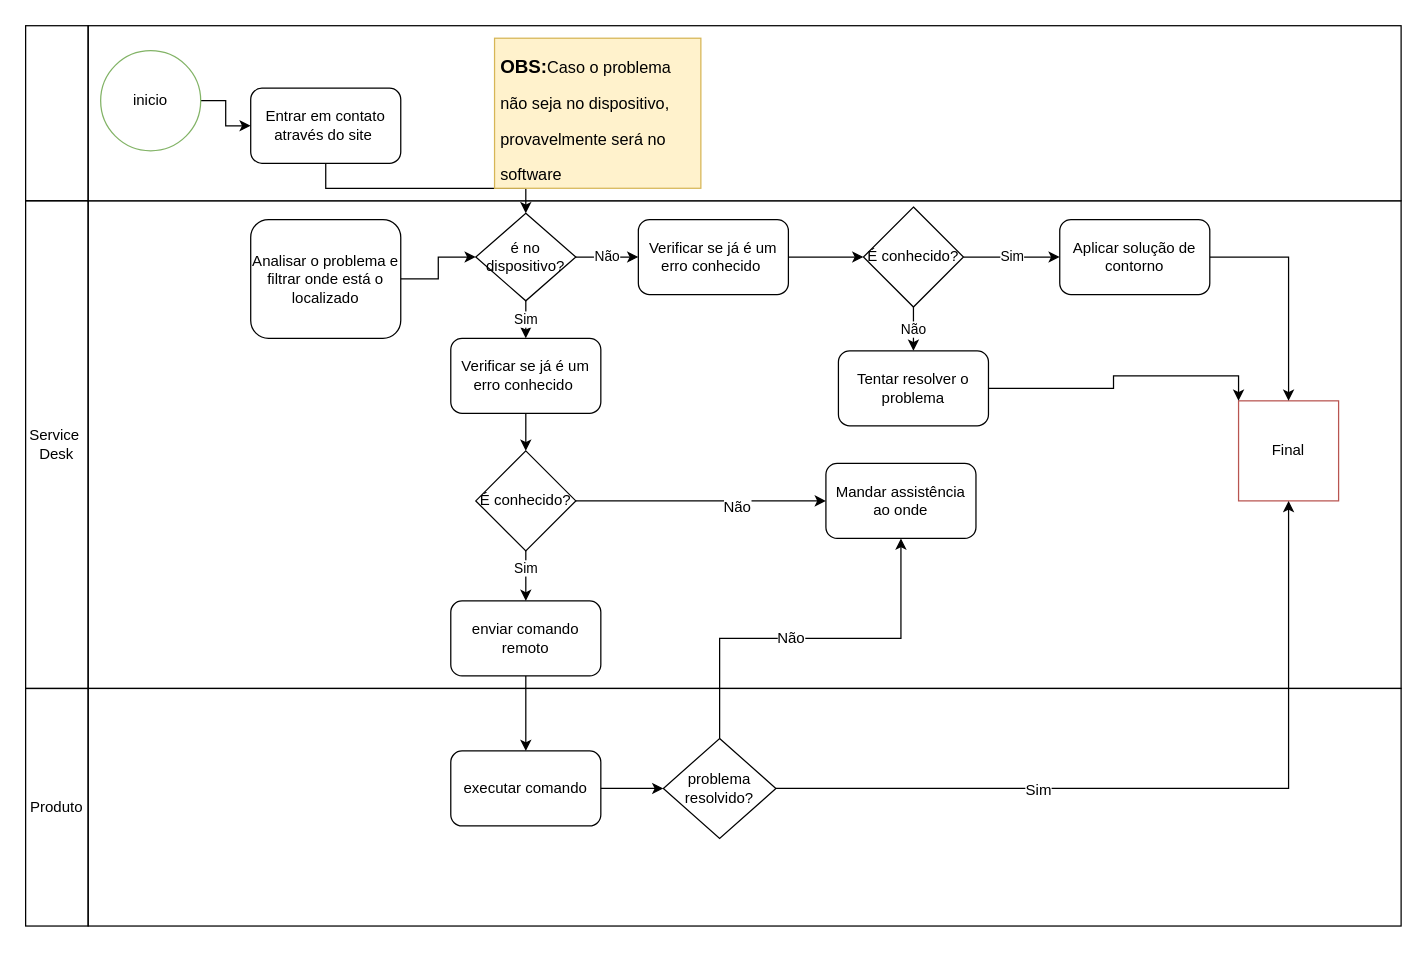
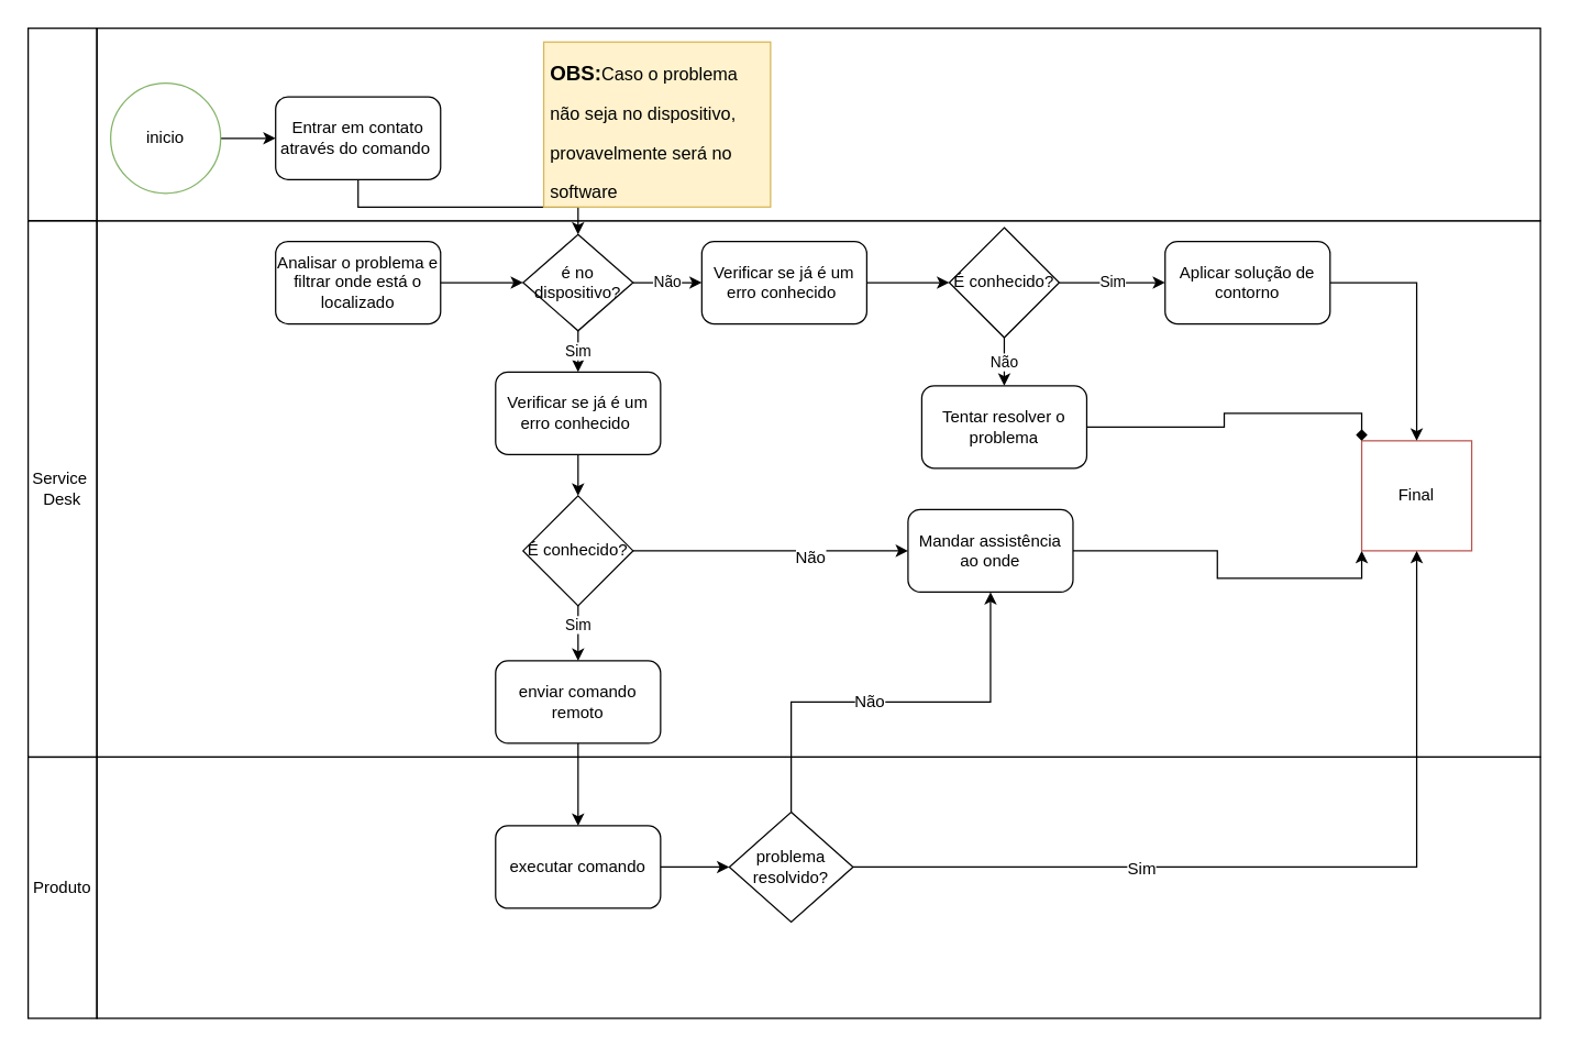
  <mxCell id="0" />
  <mxCell id="1" parent="0" />
  <mxCell id="2" value="" style="rounded=0;whiteSpace=wrap;html=1;strokeWidth=1;" vertex="1" parent="1"><mxGeometry x="70" y="160" width="1050" height="390" as="geometry" /></mxCell>
  <mxCell id="3" value="" style="rounded=0;whiteSpace=wrap;html=1;strokeWidth=1;" vertex="1" parent="1"><mxGeometry x="70" y="20" width="1050" height="140" as="geometry" /></mxCell>
  <mxCell id="4" style="edgeStyle=orthogonalEdgeStyle;rounded=0;orthogonalLoop=1;jettySize=auto;html=1;exitX=1;exitY=0.5;exitDx=0;exitDy=0;entryX=0;entryY=0.5;entryDx=0;entryDy=0;" edge="1" parent="1" source="5" target="7"><mxGeometry relative="1" as="geometry" /></mxCell>
- <mxCell id="5" value="inicio" style="ellipse;whiteSpace=wrap;html=1;aspect=fixed;fillColor=#FFFFFF;strokeColor=#82b366;" vertex="1" parent="1"><mxGeometry x="80" y="40" width="80" height="80" as="geometry" /></mxCell>
+ <mxCell id="5" value="inicio" style="ellipse;whiteSpace=wrap;html=1;aspect=fixed;fillColor=#FFFFFF;strokeColor=#82b366;" vertex="1" parent="1"><mxGeometry x="80" y="60" width="80" height="80" as="geometry" /></mxCell>
  <mxCell id="6" style="edgeStyle=orthogonalEdgeStyle;rounded=0;orthogonalLoop=1;jettySize=auto;html=1;exitX=0.5;exitY=1;exitDx=0;exitDy=0;" edge="1" parent="1" source="7" target="15"><mxGeometry relative="1" as="geometry" /></mxCell>
- <mxCell id="7" value="Entrar em contato através do site&amp;nbsp;" style="rounded=1;whiteSpace=wrap;html=1;strokeColor=#000000;strokeWidth=1;fillColor=none;" vertex="1" parent="1"><mxGeometry x="200" y="70" width="120" height="60" as="geometry" /></mxCell>
+ <mxCell id="7" value="Entrar em contato através do comando&amp;nbsp;" style="rounded=1;whiteSpace=wrap;html=1;strokeColor=#000000;strokeWidth=1;fillColor=none;" vertex="1" parent="1"><mxGeometry x="200" y="70" width="120" height="60" as="geometry" /></mxCell>
  <mxCell id="8" value="" style="rounded=0;whiteSpace=wrap;html=1;strokeColor=#000000;strokeWidth=1;fillColor=none;direction=south;" vertex="1" parent="1"><mxGeometry y="20" width="50" height="140" as="geometry" x="20" /></mxCell>
  <mxCell id="9" style="edgeStyle=orthogonalEdgeStyle;rounded=0;orthogonalLoop=1;jettySize=auto;html=1;exitX=0.5;exitY=1;exitDx=0;exitDy=0;" edge="1" parent="1" source="3" target="3"><mxGeometry relative="1" as="geometry" /></mxCell>
  <mxCell id="10" style="edgeStyle=orthogonalEdgeStyle;rounded=0;orthogonalLoop=1;jettySize=auto;html=1;exitX=1;exitY=0.5;exitDx=0;exitDy=0;entryX=0;entryY=0.5;entryDx=0;entryDy=0;" edge="1" parent="1" source="11" target="15"><mxGeometry relative="1" as="geometry" /></mxCell>
- <mxCell id="11" value="Analisar o problema e filtrar onde está o localizado" style="rounded=1;whiteSpace=wrap;html=1;strokeColor=#000000;strokeWidth=1;fillColor=none;" vertex="1" parent="1"><mxGeometry x="200" y="175" width="120" height="95" as="geometry" /></mxCell>
+ <mxCell id="11" value="Analisar o problema e filtrar onde está o localizado" style="rounded=1;whiteSpace=wrap;html=1;strokeColor=#000000;strokeWidth=1;fillColor=none;" vertex="1" parent="1"><mxGeometry x="200" y="175" width="120" height="60" as="geometry" /></mxCell>
  <mxCell id="12" value="Service&amp;nbsp;&lt;br&gt;Desk&lt;br&gt;" style="rounded=0;whiteSpace=wrap;html=1;strokeColor=#000000;strokeWidth=1;fillColor=none;direction=south;" vertex="1" parent="1"><mxGeometry y="160" width="50" height="390" as="geometry" x="20" /></mxCell>
  <mxCell id="13" value="Sim" style="edgeStyle=orthogonalEdgeStyle;rounded=0;orthogonalLoop=1;jettySize=auto;html=1;exitX=0.5;exitY=1;exitDx=0;exitDy=0;entryX=0.5;entryY=0;entryDx=0;entryDy=0;" edge="1" parent="1" source="15"><mxGeometry relative="1" as="geometry"><mxPoint x="420" y="270" as="targetPoint" /></mxGeometry></mxCell>
  <mxCell id="14" value="Não" style="edgeStyle=orthogonalEdgeStyle;rounded=0;orthogonalLoop=1;jettySize=auto;html=1;exitX=1;exitY=0.5;exitDx=0;exitDy=0;" edge="1" parent="1" source="15" target="18"><mxGeometry relative="1" as="geometry"><Array as="points"><mxPoint x="480" y="205" /><mxPoint x="480" y="205" /></Array></mxGeometry></mxCell>
  <mxCell id="15" value="é no dispositivo?" style="rhombus;whiteSpace=wrap;html=1;strokeColor=#000000;strokeWidth=1;fillColor=none;" vertex="1" parent="1"><mxGeometry x="380" y="170" width="80" height="70" as="geometry" /></mxCell>
  <mxCell id="16" value="Final" style="whiteSpace=wrap;html=1;aspect=fixed;strokeColor=#b85450;strokeWidth=1;fillColor=#FFFFFF;rounded=0;" vertex="1" parent="1"><mxGeometry x="990" y="320" width="80" height="80" as="geometry" /></mxCell>
  <mxCell id="17" style="edgeStyle=orthogonalEdgeStyle;rounded=0;orthogonalLoop=1;jettySize=auto;html=1;exitX=1;exitY=0.5;exitDx=0;exitDy=0;" edge="1" parent="1" source="18" target="21"><mxGeometry relative="1" as="geometry" /></mxCell>
  <mxCell id="18" value="Verificar se já é um erro conhecido&amp;nbsp;" style="rounded=1;whiteSpace=wrap;html=1;strokeColor=#000000;strokeWidth=1;fillColor=#FFFFFF;" vertex="1" parent="1"><mxGeometry x="510" y="175" width="120" height="60" as="geometry" /></mxCell>
  <mxCell id="19" value="Sim" style="edgeStyle=orthogonalEdgeStyle;rounded=0;orthogonalLoop=1;jettySize=auto;html=1;exitX=1;exitY=0.5;exitDx=0;exitDy=0;" edge="1" parent="1" source="21" target="23"><mxGeometry relative="1" as="geometry" /></mxCell>
  <mxCell id="20" value="Não" style="edgeStyle=orthogonalEdgeStyle;rounded=0;orthogonalLoop=1;jettySize=auto;html=1;exitX=0.5;exitY=1;exitDx=0;exitDy=0;entryX=0.5;entryY=0;entryDx=0;entryDy=0;" edge="1" parent="1" source="21" target="25"><mxGeometry relative="1" as="geometry"><Array as="points"><mxPoint x="730" y="260" /><mxPoint x="730" y="260" /></Array></mxGeometry></mxCell>
  <mxCell id="21" value="É conhecido?" style="rhombus;whiteSpace=wrap;html=1;strokeColor=#000000;strokeWidth=1;fillColor=#FFFFFF;" vertex="1" parent="1"><mxGeometry x="690" y="165" width="80" height="80" as="geometry" /></mxCell>
  <mxCell id="22" style="edgeStyle=orthogonalEdgeStyle;rounded=0;orthogonalLoop=1;jettySize=auto;html=1;exitX=1;exitY=0.5;exitDx=0;exitDy=0;entryX=0.5;entryY=0;entryDx=0;entryDy=0;" edge="1" parent="1" source="23" target="16"><mxGeometry relative="1" as="geometry" /></mxCell>
  <mxCell id="23" value="Aplicar solução de contorno" style="rounded=1;whiteSpace=wrap;html=1;strokeColor=#000000;strokeWidth=1;fillColor=#FFFFFF;" vertex="1" parent="1"><mxGeometry x="847" y="175" width="120" height="60" as="geometry" /></mxCell>
- <mxCell id="24" style="edgeStyle=orthogonalEdgeStyle;rounded=0;orthogonalLoop=1;jettySize=auto;html=1;exitX=1;exitY=0.5;exitDx=0;exitDy=0;entryX=0;entryY=0;entryDx=0;entryDy=0;" edge="1" parent="1" source="25" target="16"><mxGeometry relative="1" as="geometry" /></mxCell>
+ <mxCell id="24" style="edgeStyle=orthogonalEdgeStyle;rounded=0;orthogonalLoop=1;jettySize=auto;html=1;exitX=1;exitY=0.5;exitDx=0;exitDy=0;entryX=0;entryY=0;entryDx=0;entryDy=0;endArrow=diamond;" edge="1" parent="1" source="25" target="16"><mxGeometry relative="1" as="geometry" /></mxCell>
  <mxCell id="25" value="Tentar resolver o problema" style="rounded=1;whiteSpace=wrap;html=1;strokeColor=#000000;strokeWidth=1;fillColor=#FFFFFF;" vertex="1" parent="1"><mxGeometry x="670" y="280" width="120" height="60" as="geometry" /></mxCell>
  <mxCell id="26" value="" style="rounded=0;whiteSpace=wrap;html=1;strokeWidth=1;" vertex="1" parent="1"><mxGeometry x="70" y="550" width="1050" height="190" as="geometry" /></mxCell>
+ <mxCell id="27" style="edgeStyle=orthogonalEdgeStyle;rounded=0;orthogonalLoop=1;jettySize=auto;html=1;exitX=1;exitY=0.5;exitDx=0;exitDy=0;entryX=0;entryY=1;entryDx=0;entryDy=0;" edge="1" parent="1" source="28" target="16"><mxGeometry relative="1" as="geometry" /></mxCell>
  <mxCell id="28" value="Mandar assistência ao onde" style="rounded=1;whiteSpace=wrap;html=1;strokeColor=#000000;strokeWidth=1;fillColor=none;" vertex="1" parent="1"><mxGeometry x="660" y="370" width="120" height="60" as="geometry" /></mxCell>
  <mxCell id="29" style="edgeStyle=orthogonalEdgeStyle;rounded=0;orthogonalLoop=1;jettySize=auto;html=1;exitX=0.5;exitY=1;exitDx=0;exitDy=0;" edge="1" parent="1" source="30" target="34"><mxGeometry relative="1" as="geometry" /></mxCell>
  <mxCell id="30" value="Verificar se já é um erro conhecido&amp;nbsp;" style="rounded=1;whiteSpace=wrap;html=1;strokeColor=#000000;strokeWidth=1;fillColor=#FFFFFF;" vertex="1" parent="1"><mxGeometry x="360" y="270" width="120" height="60" as="geometry" /></mxCell>
  <mxCell id="31" value="Sim" style="edgeStyle=orthogonalEdgeStyle;rounded=0;orthogonalLoop=1;jettySize=auto;html=1;exitX=0.5;exitY=1;exitDx=0;exitDy=0;entryX=0.5;entryY=0;entryDx=0;entryDy=0;" edge="1" parent="1" source="34" target="36"><mxGeometry x="0.2" y="-10" relative="1" as="geometry"><Array as="points"><mxPoint x="420" y="470" /><mxPoint x="420" y="470" /></Array><mxPoint x="10" y="-10" as="offset" /></mxGeometry></mxCell>
  <mxCell id="32" style="edgeStyle=orthogonalEdgeStyle;rounded=0;orthogonalLoop=1;jettySize=auto;html=1;exitX=1;exitY=0.5;exitDx=0;exitDy=0;entryX=0;entryY=0.5;entryDx=0;entryDy=0;" edge="1" parent="1" source="34" target="28"><mxGeometry relative="1" as="geometry" /></mxCell>
  <mxCell id="33" value="Não" style="text;html=1;resizable=0;points=[];align=center;verticalAlign=middle;labelBackgroundColor=#ffffff;" vertex="1" connectable="0" parent="32"><mxGeometry x="0.28" y="-4" relative="1" as="geometry"><mxPoint as="offset" /></mxGeometry></mxCell>
  <mxCell id="34" value="É conhecido?" style="rhombus;whiteSpace=wrap;html=1;strokeColor=#000000;strokeWidth=1;fillColor=#FFFFFF;" vertex="1" parent="1"><mxGeometry x="380" y="360" width="80" height="80" as="geometry" /></mxCell>
  <mxCell id="35" style="edgeStyle=orthogonalEdgeStyle;rounded=0;orthogonalLoop=1;jettySize=auto;html=1;exitX=0.5;exitY=1;exitDx=0;exitDy=0;" edge="1" parent="1" source="36" target="45"><mxGeometry relative="1" as="geometry" /></mxCell>
  <mxCell id="36" value="enviar comando remoto" style="rounded=1;whiteSpace=wrap;html=1;strokeColor=#000000;strokeWidth=1;fillColor=none;" vertex="1" parent="1"><mxGeometry x="360" y="480" width="120" height="60" as="geometry" /></mxCell>
  <mxCell id="37" style="edgeStyle=orthogonalEdgeStyle;rounded=0;orthogonalLoop=1;jettySize=auto;html=1;exitX=0.5;exitY=0;exitDx=0;exitDy=0;" edge="1" parent="1" source="41" target="28"><mxGeometry relative="1" as="geometry" /></mxCell>
  <mxCell id="38" value="Não" style="text;html=1;resizable=0;points=[];align=center;verticalAlign=middle;labelBackgroundColor=#ffffff;" vertex="1" connectable="0" parent="37"><mxGeometry x="-0.111" y="1" relative="1" as="geometry"><mxPoint as="offset" /></mxGeometry></mxCell>
  <mxCell id="39" style="edgeStyle=orthogonalEdgeStyle;rounded=0;orthogonalLoop=1;jettySize=auto;html=1;exitX=1;exitY=0.5;exitDx=0;exitDy=0;" edge="1" parent="1" source="41" target="16"><mxGeometry relative="1" as="geometry" /></mxCell>
  <mxCell id="40" value="Sim" style="text;html=1;resizable=0;points=[];align=center;verticalAlign=middle;labelBackgroundColor=#ffffff;" vertex="1" connectable="0" parent="39"><mxGeometry x="-0.346" y="-1" relative="1" as="geometry"><mxPoint as="offset" /></mxGeometry></mxCell>
  <mxCell id="41" value="problema resolvido?" style="rhombus;whiteSpace=wrap;html=1;strokeColor=#000000;strokeWidth=1;fillColor=#FFFFFF;" vertex="1" parent="1"><mxGeometry x="530" y="590" width="90" height="80" as="geometry" /></mxCell>
  <mxCell id="42" value="Produto" style="rounded=0;whiteSpace=wrap;html=1;strokeColor=#000000;strokeWidth=1;fillColor=none;direction=south;" vertex="1" parent="1"><mxGeometry y="550" width="50" height="190" as="geometry" x="20" /></mxCell>
  <mxCell id="43" value="&lt;h1&gt;&lt;font style=&quot;font-size: 15px&quot;&gt;OBS:&lt;/font&gt;&lt;span style=&quot;font-weight: normal&quot;&gt;&lt;font style=&quot;font-size: 13px&quot;&gt;Caso o problema não seja no dispositivo, provavelmente será no software&amp;nbsp;&lt;/font&gt;&lt;/span&gt;&lt;/h1&gt;" style="text;html=1;strokeColor=#d6b656;fillColor=#fff2cc;spacing=5;spacingTop=-20;whiteSpace=wrap;overflow=hidden;rounded=0;" vertex="1" parent="1"><mxGeometry x="395" y="30" width="165" height="120" as="geometry" /></mxCell>
  <mxCell id="44" style="edgeStyle=orthogonalEdgeStyle;rounded=0;orthogonalLoop=1;jettySize=auto;html=1;entryX=0;entryY=0.5;entryDx=0;entryDy=0;" edge="1" parent="1" source="45" target="41"><mxGeometry relative="1" as="geometry" /></mxCell>
  <mxCell id="45" value="executar comando" style="rounded=1;whiteSpace=wrap;html=1;strokeColor=#000000;strokeWidth=1;fillColor=none;" vertex="1" parent="1"><mxGeometry x="360" y="600" width="120" height="60" as="geometry" /></mxCell>
